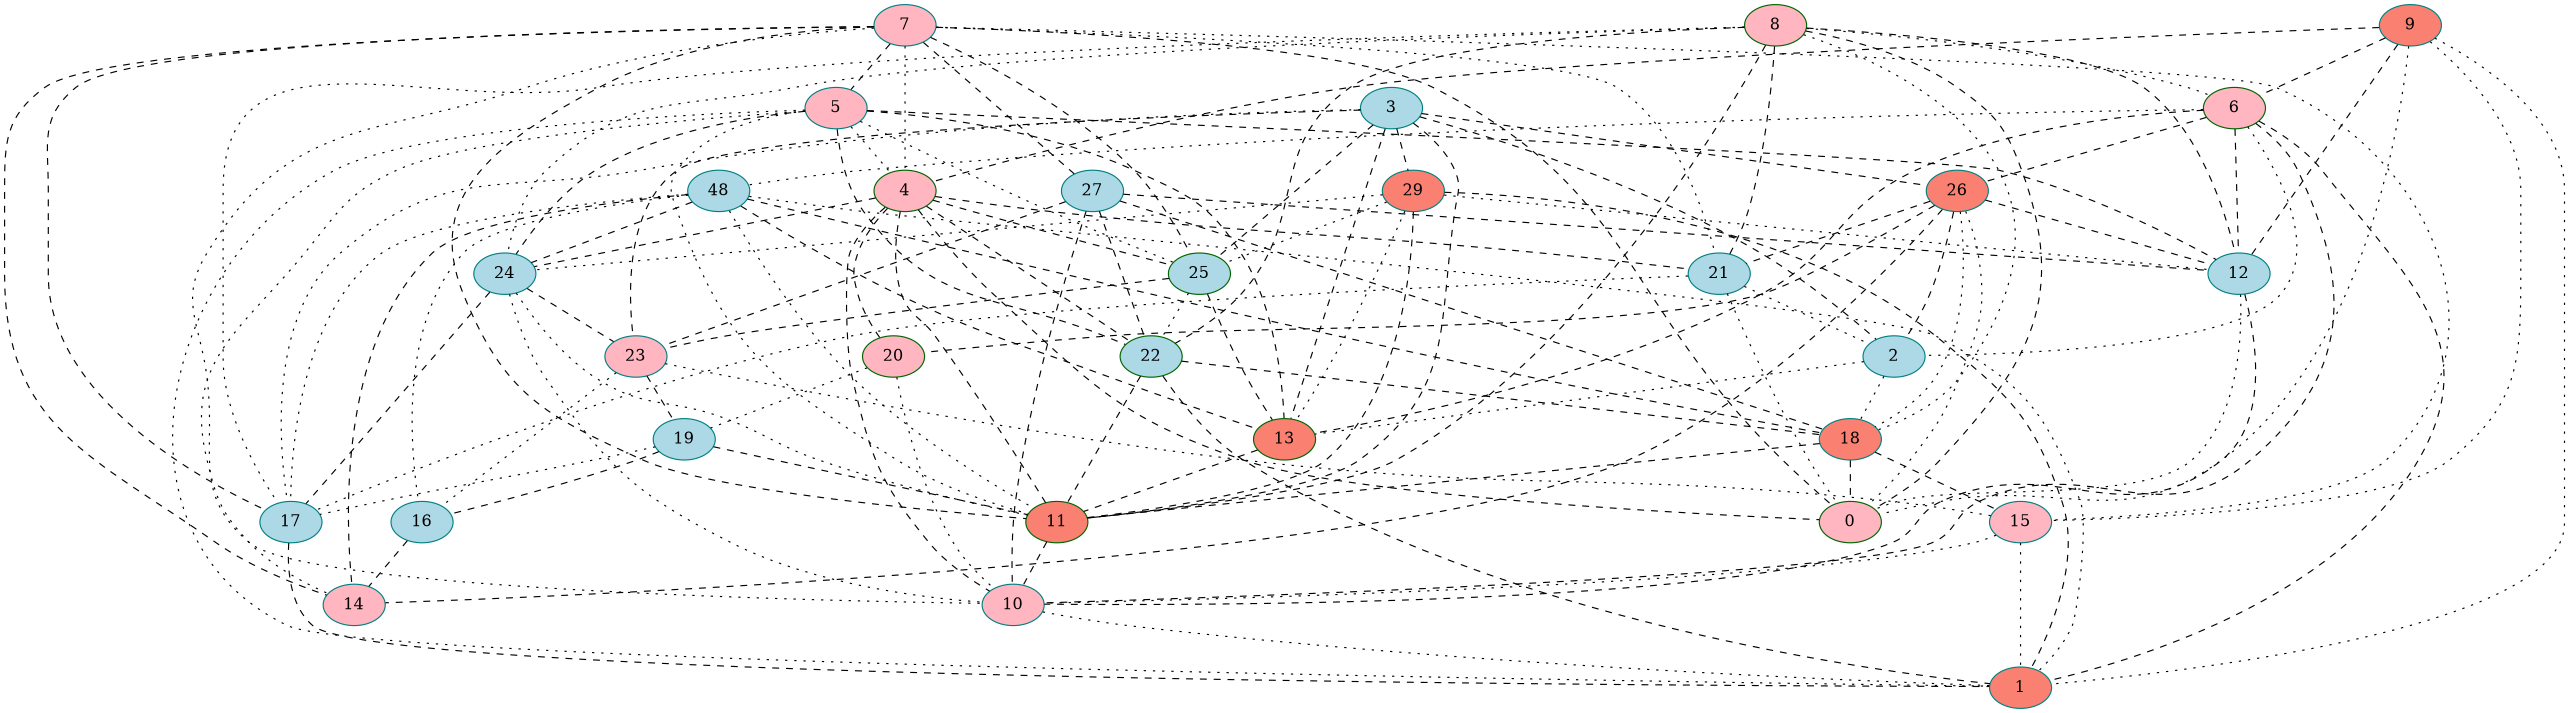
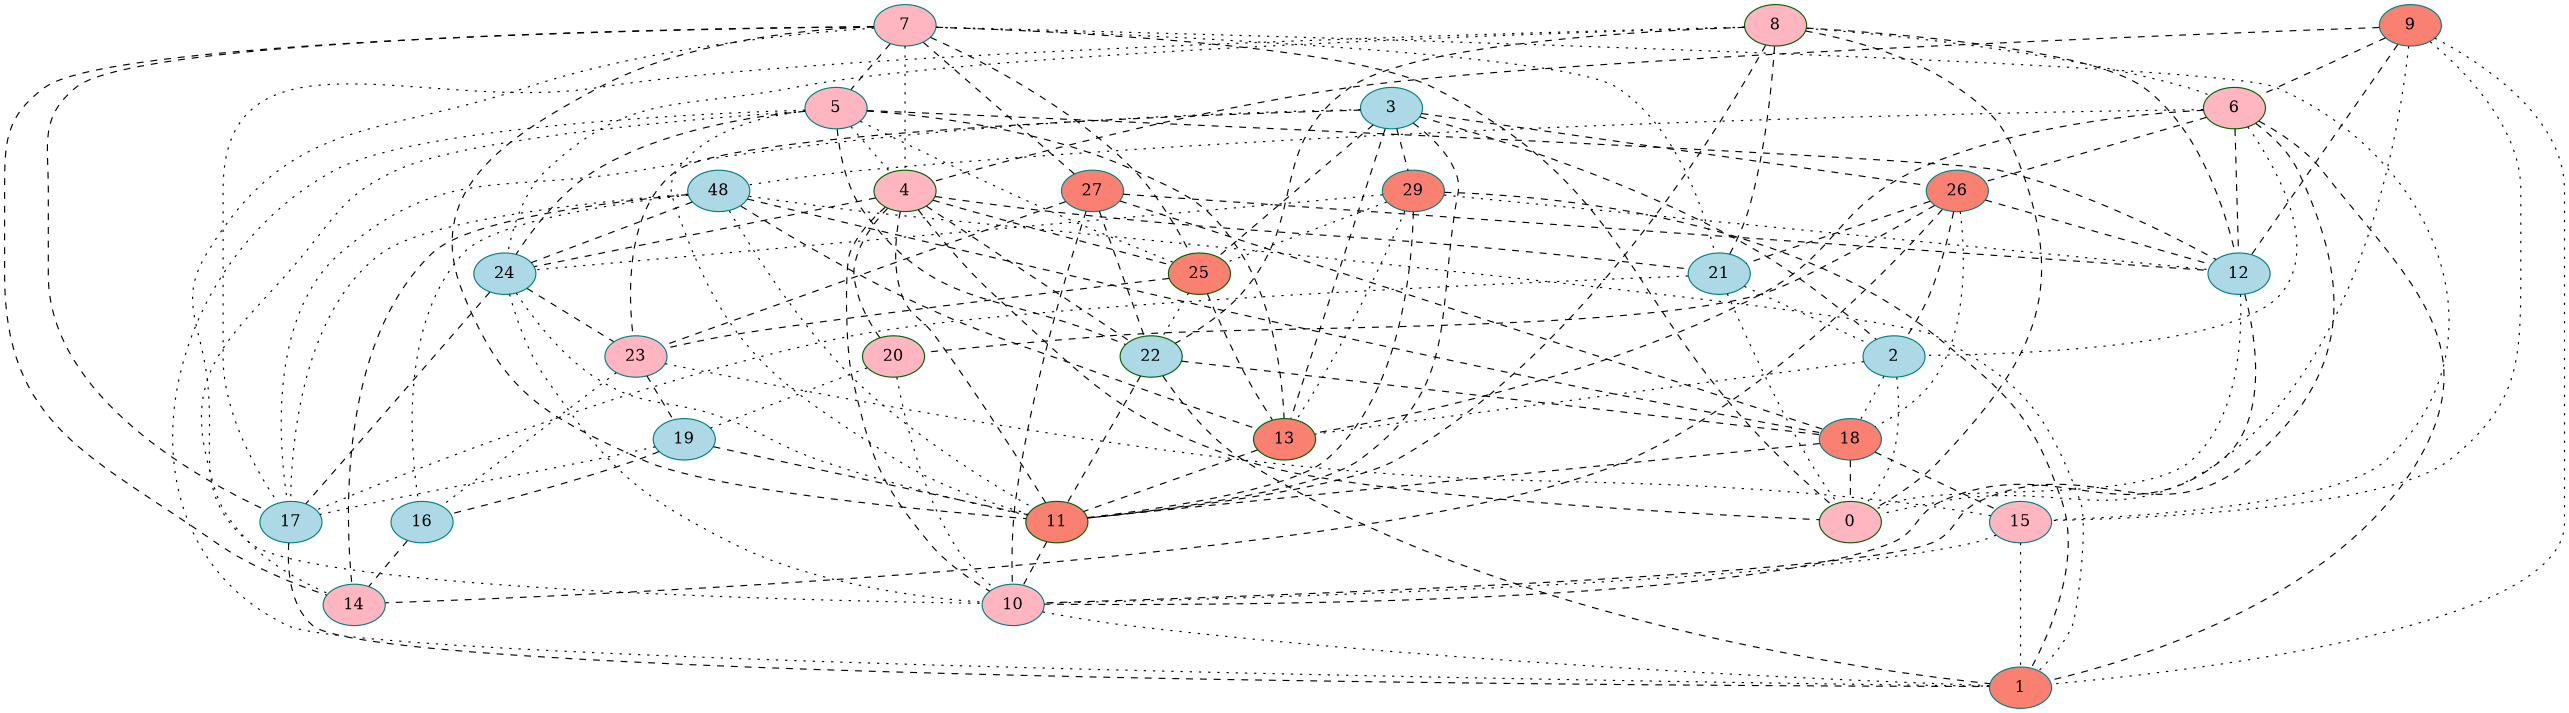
  digraph {
    node [color=teal fillcolor=lightpink style=filled]
    edge [color=black dir=none style=dashed]
    8 [color=darkgreen]
    18 [fillcolor=salmon]
    17 [fillcolor=lightblue]
    24 [fillcolor=lightblue]
    11 [color=darkgreen fillcolor=salmon]
    6 [color=darkgreen]
    22 [color=darkgreen fillcolor=lightblue]
    21 [fillcolor=lightblue]
    12 [fillcolor=lightblue]
    0 [color=darkgreen]
    15
    1 [fillcolor=salmon]
    10
    23
    19 [fillcolor=lightblue]
    16 [fillcolor=lightblue]
    14
    2 [fillcolor=lightblue]
    13 [color=darkgreen fillcolor=salmon]
    n20 [fillcolor=lightblue label=48]
    26 [fillcolor=salmon]
    3 [fillcolor=lightblue]
    29 [fillcolor=salmon]
-   25 [color=darkgreen fillcolor=lightblue]
-   27 [fillcolor=lightblue]
+   25 [color=darkgreen fillcolor=salmon]
+   27 [fillcolor=salmon]
    7
    5
    4 [color=darkgreen]
    20 [color=darkgreen]
    9 [fillcolor=salmon]
    subgraph sub_1 {
      8
      18
      17
      24
      11
      6
      22
      21
      12
      0
      15
      1
      10
      23
      19
      16
      14
      2
      13
      n20
      26
      3
      29
      25
      27
      7
      5
      4
      20
      9
    }
-   8 -> 18 [style=dotted]
    8 -> 17 [style=dotted]
    8 -> 24 [style=dotted]
    8 -> 11
    8 -> 6 [style=dotted]
    8 -> 22
    8 -> 21
    8 -> 12
    8 -> 0
    18 -> 11
    18 -> 0
    18 -> 15
    17 -> 1
    24 -> 17
    24 -> 11 [style=dotted]
    24 -> 10 [style=dotted]
    24 -> 23
    11 -> 10
    6 -> 12
    6 -> 1
    6 -> 10
    6 -> 2 [style=dotted]
    6 -> 13
    6 -> n20 [style=dotted]
    6 -> 26
    22 -> 18
    22 -> 11
    22 -> 1
    21 -> 17 [style=dotted]
    21 -> 0 [style=dotted]
    21 -> 2 [style=dotted]
    12 -> 0 [style=dotted]
    12 -> 10
    15 -> 1 [style=dotted]
    15 -> 10 [style=dotted]
    10 -> 1 [style=dotted]
    23 -> 15 [style=dotted]
    23 -> 19
    23 -> 16 [style=dotted]
    19 -> 17 [style=dotted]
    19 -> 11
    19 -> 16
    16 -> 14
    2 -> 18 [style=dotted]
-   26 -> 0 [style=dotted]
+   2 -> 0 [style=dotted]
    2 -> 13 [style=dotted]
    13 -> 11
    n20 -> 18
    n20 -> 17 [style=dotted]
    n20 -> 24
    n20 -> 11 [style=dotted]
    n20 -> 1 [style=dotted]
    n20 -> 16 [style=dotted]
    n20 -> 14
    n20 -> 13
    26 -> 18 [style=dotted]
    26 -> 21
    26 -> 12
    26 -> 14
    26 -> 2
    26 -> 20
    3 -> 17 [style=dotted]
    3 -> 11
    3 -> 23
    3 -> 2
    3 -> 13
    3 -> 26
    3 -> 29
    3 -> 25
    29 -> 24 [style=dotted]
    29 -> 11
    29 -> 12 [style=dotted]
    29 -> 1
    29 -> 13 [style=dotted]
    29 -> 25 [style=dotted]
    25 -> 22 [style=dotted]
    25 -> 23
    25 -> 13
    27 -> 18
    27 -> 22
    27 -> 12
    27 -> 10
    27 -> 23
    7 -> 17
    7 -> 11
    7 -> 21 [style=dotted]
    7 -> 0
    7 -> 15 [style=dotted]
    7 -> 10 [style=dotted]
    7 -> 14
    7 -> 25
    7 -> 27
    7 -> 5
    7 -> 4 [style=dotted]
    5 -> 24
    5 -> 11 [style=dotted]
    5 -> 22
    5 -> 12
    5 -> 1 [style=dotted]
    5 -> 14 [style=dotted]
    5 -> 13
    5 -> 25 [style=dotted]
    5 -> 4 [style=dotted]
    4 -> 24
    4 -> 11
    4 -> 22
    4 -> 21
    4 -> 0
    4 -> 10
    4 -> 25
    4 -> 20
    20 -> 10 [style=dotted]
    20 -> 19 [style=dotted]
    9 -> 6
    9 -> 12
    9 -> 0 [style=dotted]
    9 -> 15 [style=dotted]
    9 -> 1 [style=dotted]
    9 -> 4
  }
